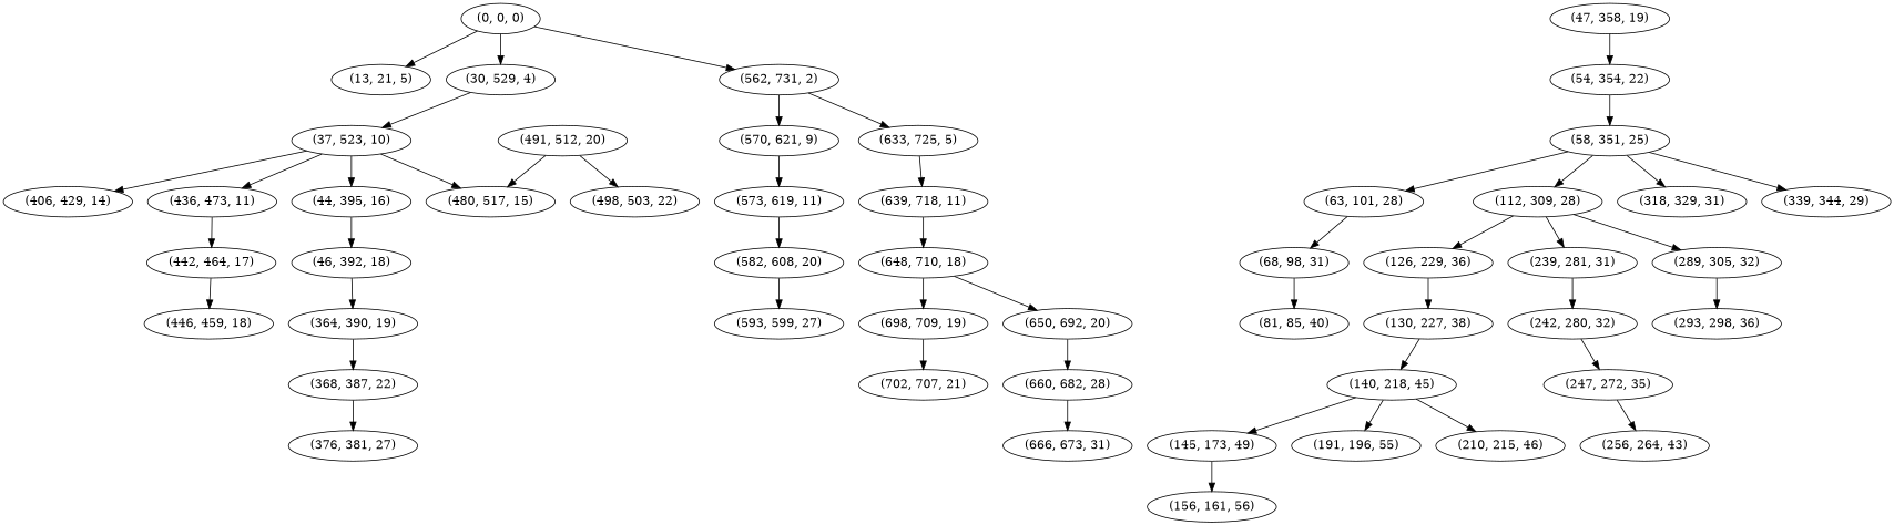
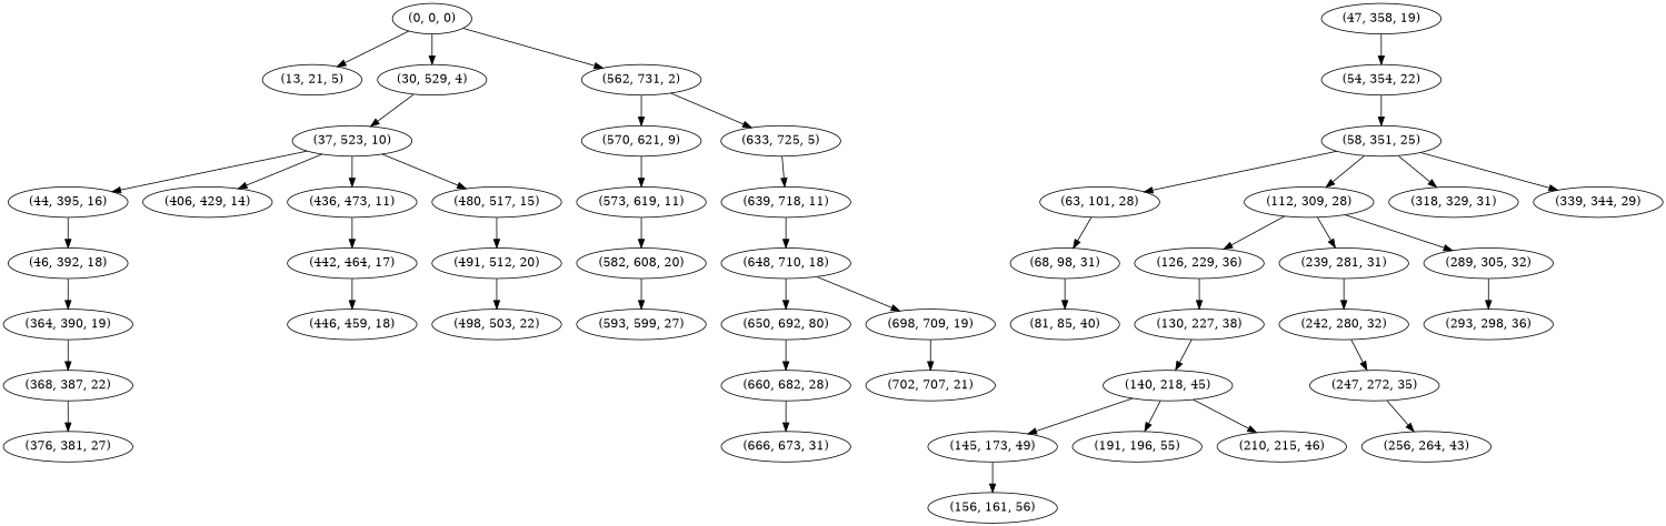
  digraph {
    "(0, 0, 0)"
    "(13, 21, 5)"
    "(30, 529, 4)"
    "(562, 731, 2)"
    "(37, 523, 10)"
    "(570, 621, 9)"
    "(633, 725, 5)"
    "(44, 395, 16)"
    "(406, 429, 14)"
    "(436, 473, 11)"
    "(480, 517, 15)"
    "(46, 392, 18)"
    "(442, 464, 17)"
    "(491, 512, 20)"
    "(364, 390, 19)"
    "(47, 358, 19)"
    "(54, 354, 22)"
    "(368, 387, 22)"
    "(58, 351, 25)"
    "(63, 101, 28)"
    "(112, 309, 28)"
    "(318, 329, 31)"
    "(339, 344, 29)"
    "(68, 98, 31)"
    "(126, 229, 36)"
    "(239, 281, 31)"
    "(289, 305, 32)"
    "(81, 85, 40)"
    "(130, 227, 38)"
    "(242, 280, 32)"
    "(293, 298, 36)"
    "(140, 218, 45)"
    "(145, 173, 49)"
    "(191, 196, 55)"
    "(210, 215, 46)"
    "(156, 161, 56)"
    n37 [label="(247, 272, 35)"]
    "(256, 264, 43)"
    "(376, 381, 27)"
    "(446, 459, 18)"
    "(498, 503, 22)"
    "(573, 619, 11)"
    "(639, 718, 11)"
    "(582, 608, 20)"
    "(593, 599, 27)"
    "(648, 710, 18)"
-   "(650, 692, 20)"
+   "(650, 692, 20)" [label="(650, 692, 80)"]
    "(698, 709, 19)"
    "(660, 682, 28)"
    "(702, 707, 21)"
    "(666, 673, 31)"
    "(0, 0, 0)" -> "(13, 21, 5)"
    "(0, 0, 0)" -> "(30, 529, 4)"
    "(0, 0, 0)" -> "(562, 731, 2)"
    "(30, 529, 4)" -> "(37, 523, 10)"
    "(562, 731, 2)" -> "(570, 621, 9)"
    "(562, 731, 2)" -> "(633, 725, 5)"
    "(37, 523, 10)" -> "(44, 395, 16)"
    "(37, 523, 10)" -> "(406, 429, 14)"
    "(37, 523, 10)" -> "(436, 473, 11)"
    "(37, 523, 10)" -> "(480, 517, 15)"
    "(570, 621, 9)" -> "(573, 619, 11)"
    "(633, 725, 5)" -> "(639, 718, 11)"
    "(44, 395, 16)" -> "(46, 392, 18)"
    "(436, 473, 11)" -> "(442, 464, 17)"
-   "(491, 512, 20)" -> "(480, 517, 15)"
+   "(480, 517, 15)" -> "(491, 512, 20)"
    "(46, 392, 18)" -> "(364, 390, 19)"
    "(442, 464, 17)" -> "(446, 459, 18)"
    "(491, 512, 20)" -> "(498, 503, 22)"
    "(364, 390, 19)" -> "(368, 387, 22)"
    "(47, 358, 19)" -> "(54, 354, 22)"
    "(54, 354, 22)" -> "(58, 351, 25)"
    "(368, 387, 22)" -> "(376, 381, 27)"
    "(58, 351, 25)" -> "(63, 101, 28)"
    "(58, 351, 25)" -> "(112, 309, 28)"
    "(58, 351, 25)" -> "(318, 329, 31)"
    "(58, 351, 25)" -> "(339, 344, 29)"
    "(63, 101, 28)" -> "(68, 98, 31)"
    "(112, 309, 28)" -> "(126, 229, 36)"
    "(112, 309, 28)" -> "(239, 281, 31)"
    "(112, 309, 28)" -> "(289, 305, 32)"
    "(68, 98, 31)" -> "(81, 85, 40)"
    "(126, 229, 36)" -> "(130, 227, 38)"
    "(239, 281, 31)" -> "(242, 280, 32)"
    "(289, 305, 32)" -> "(293, 298, 36)"
    "(130, 227, 38)" -> "(140, 218, 45)"
    "(242, 280, 32)" -> n37
    "(140, 218, 45)" -> "(145, 173, 49)"
    "(140, 218, 45)" -> "(191, 196, 55)"
    "(140, 218, 45)" -> "(210, 215, 46)"
    "(145, 173, 49)" -> "(156, 161, 56)"
    n37 -> "(256, 264, 43)"
    "(573, 619, 11)" -> "(582, 608, 20)"
    "(639, 718, 11)" -> "(648, 710, 18)"
    "(582, 608, 20)" -> "(593, 599, 27)"
    "(648, 710, 18)" -> "(650, 692, 20)"
    "(648, 710, 18)" -> "(698, 709, 19)"
    "(650, 692, 20)" -> "(660, 682, 28)"
    "(698, 709, 19)" -> "(702, 707, 21)"
    "(660, 682, 28)" -> "(666, 673, 31)"
  }
